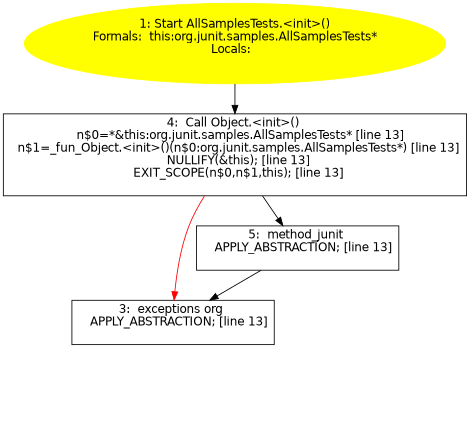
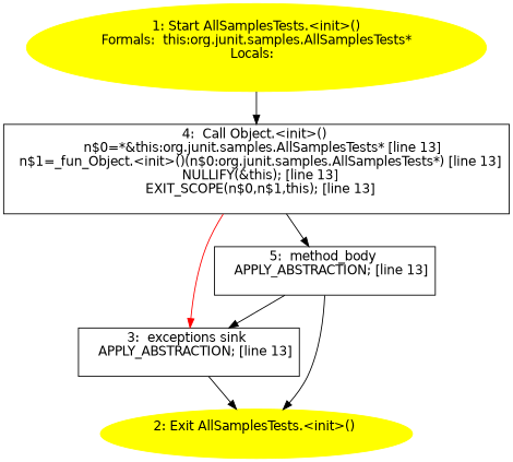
  digraph {
    fontname="DejaVu Sans"
    node [fontname="DejaVu Sans" shape=box]
    edge [fontname="DejaVu Sans"]
    n1 [color=yellow label="1: Start AllSamplesTests.<init>()\nFormals:  this:org.junit.samples.AllSamplesTests*\nLocals:  \n  " style=filled shape=""]
    n2 [label="4:  Call Object.<init>() \n   n$0=*&this:org.junit.samples.AllSamplesTests* [line 13]\n  n$1=_fun_Object.<init>()(n$0:org.junit.samples.AllSamplesTests*) [line 13]\n  NULLIFY(&this); [line 13]\n  EXIT_SCOPE(n$0,n$1,this); [line 13]\n "]
-   n3 [label="3:  exceptions org \n   APPLY_ABSTRACTION; [line 13]\n "]
-   n4 [label="5:  method_junit \n   APPLY_ABSTRACTION; [line 13]\n "]
+   n3 [label="3:  exceptions sink \n   APPLY_ABSTRACTION; [line 13]\n "]
+   n4 [label="5:  method_body \n   APPLY_ABSTRACTION; [line 13]\n "]
+   n5 [color=yellow label="2: Exit AllSamplesTests.<init>() \n  " style=filled shape=""]
    n1 -> n2
    n2 -> n3 [color=red]
    n2 -> n4
+   n3 -> n5
    n4 -> n3 [color=black]
+   n4 -> n5
  }
